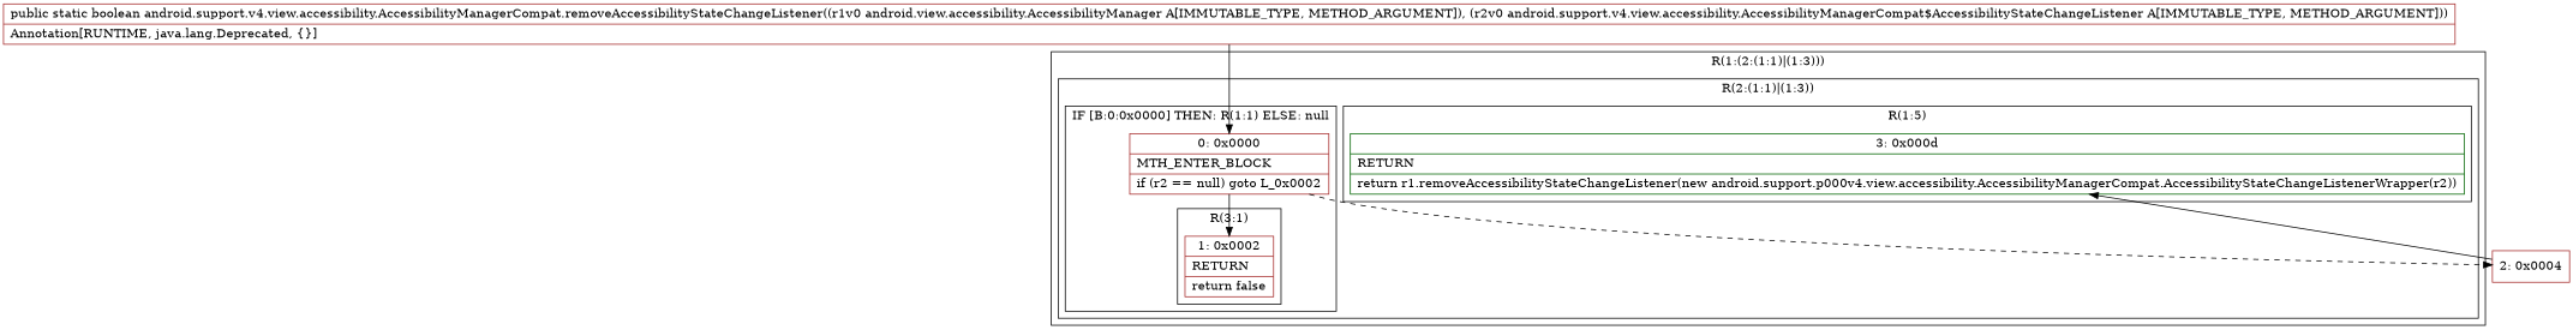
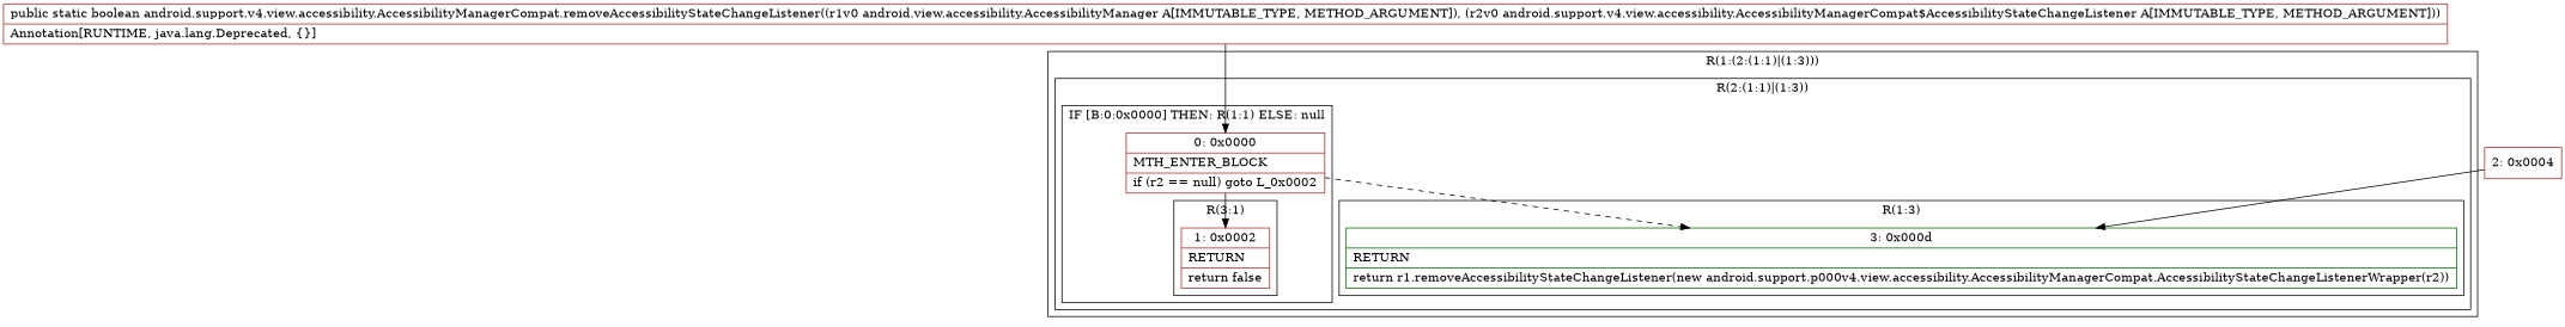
  digraph {
    node [color=brown shape=record]
    n1 [label="{1\:\ 0x0002|RETURN\l|return false\l}"]
    n2 [label="{0\:\ 0x0000|MTH_ENTER_BLOCK\l|if (r2 == null) goto L_0x0002\l}"]
    n3 [color=darkgreen label="{3\:\ 0x000d|RETURN\l|return r1.removeAccessibilityStateChangeListener(new android.support.p000v4.view.accessibility.AccessibilityManagerCompat.AccessibilityStateChangeListenerWrapper(r2))\l}"]
    n4 [label="{2\:\ 0x0004}"]
    n5 [label="{public static boolean android.support.v4.view.accessibility.AccessibilityManagerCompat.removeAccessibilityStateChangeListener((r1v0 android.view.accessibility.AccessibilityManager A[IMMUTABLE_TYPE, METHOD_ARGUMENT]), (r2v0 android.support.v4.view.accessibility.AccessibilityManagerCompat$AccessibilityStateChangeListener A[IMMUTABLE_TYPE, METHOD_ARGUMENT]))  | Annotation[RUNTIME, java.lang.Deprecated, \{\}]\l}"]
    subgraph cluster_1 {
      label="R(1:(2:(1:1)|(1:3)))"
      subgraph cluster_2 {
        label="R(2:(1:1)|(1:3))"
        subgraph cluster_3 {
          label="IF [B:0:0x0000] THEN: R(1:1) ELSE: null"
          n2
          subgraph cluster_4 {
            label="R(3:1)"
            n1
          }
        }
        subgraph cluster_5 {
-         label="R(1:5)"
+         label="R(1:3)"
          n3
        }
      }
    }
    n2 -> n1
-   n2 -> n4 [style=dashed]
+   n2 -> n3 [style=dashed]
    n4 -> n3
    n5 -> n2
  }
